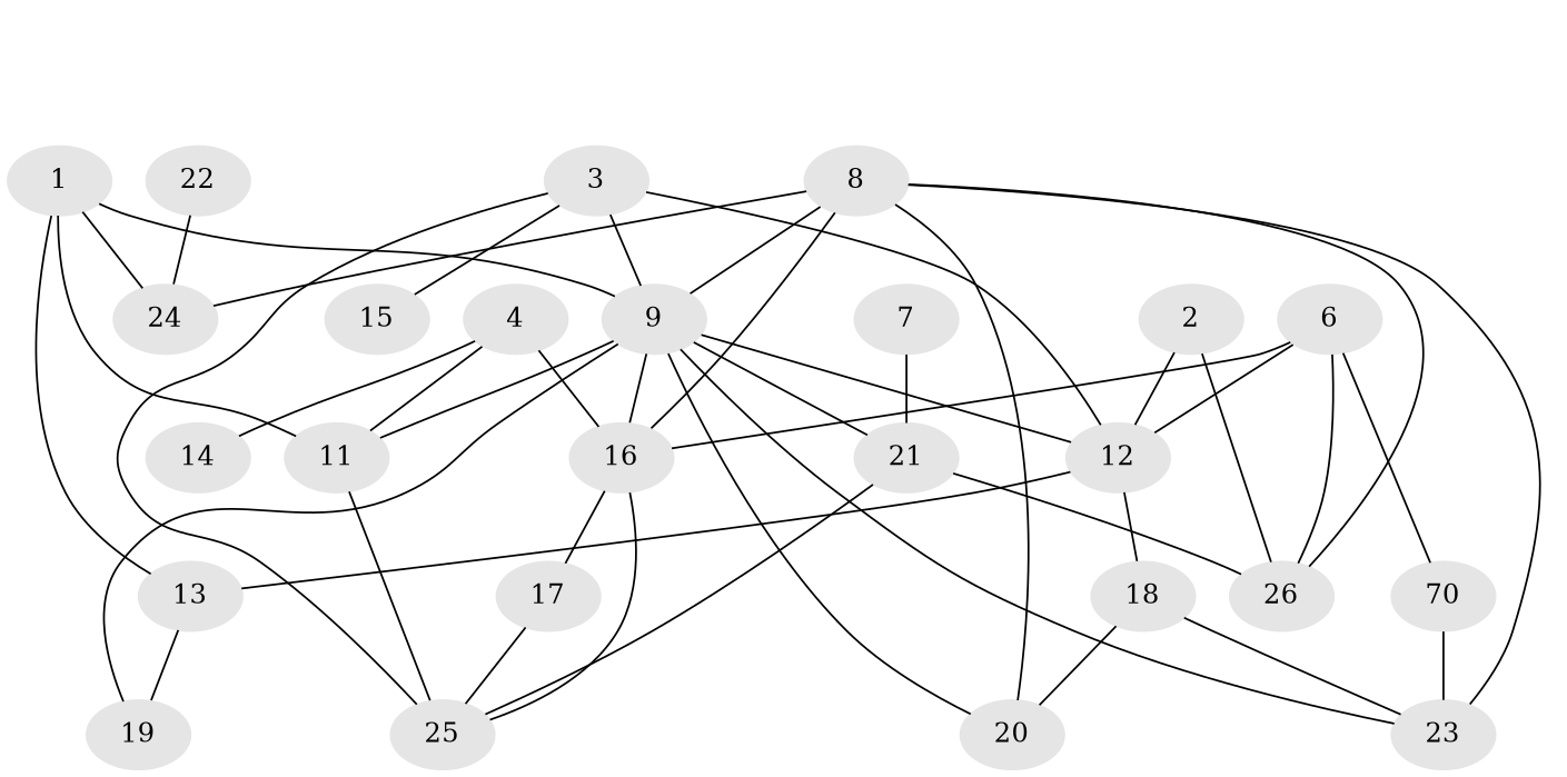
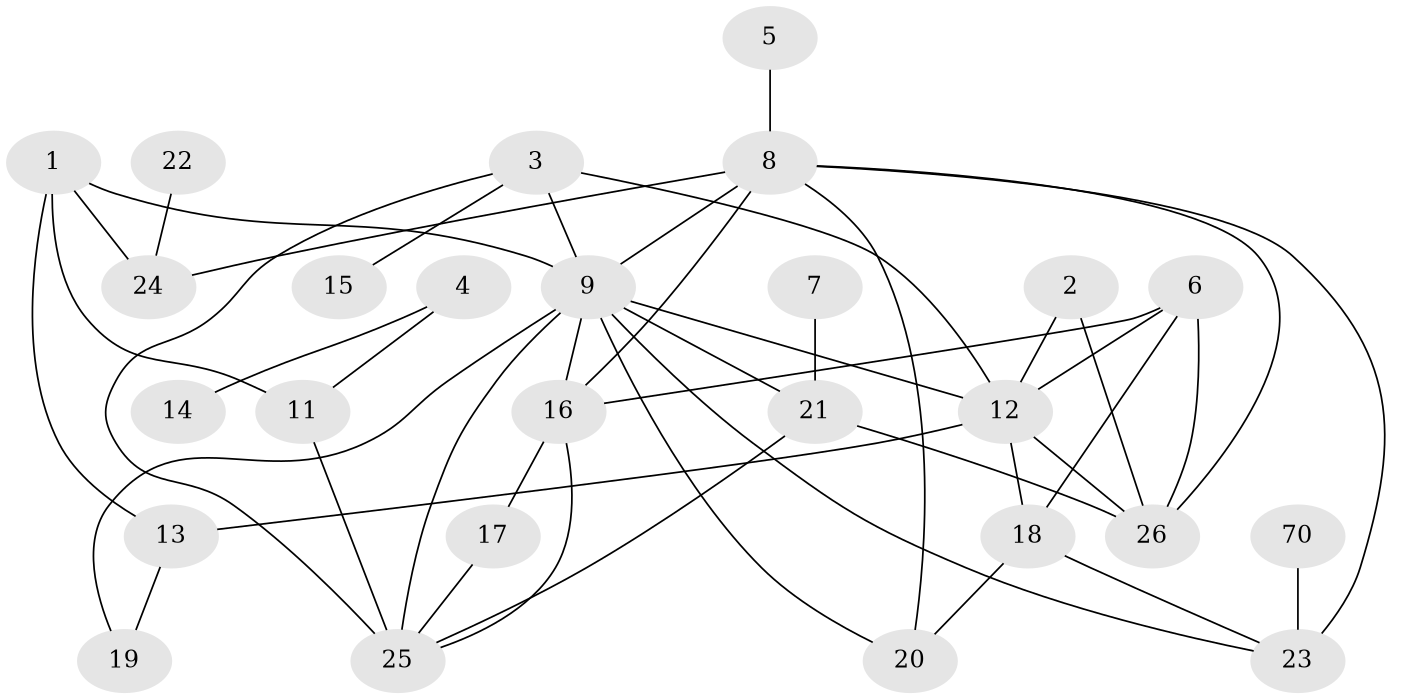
  graph {
    node [color=gray90 style=filled]
    edge [weight=1.0]
    1
    9
    11
    13
    24
    12
    25
    16
    21
    20
    23
    19
    2
    26
    18
    3
    15
    4
    14
    17
+   5
    8
    7
    6
    n25 [label=70]
    22
    1 -- 9
    1 -- 11
    1 -- 13
    1 -- 24
    9 -- 12
-   9 -- 11
+   9 -- 25
    9 -- 16
    9 -- 21
    9 -- 20
    9 -- 23
    9 -- 19
    11 -- 25 [weight=2.0]
    13 -- 19
    12 -- 13
+   12 -- 26
    12 -- 18
    16 -- 25
    16 -- 17
    21 -- 25
    21 -- 26
    2 -- 12
    2 -- 26
    18 -- 20
    18 -- 23
    3 -- 9
    3 -- 12
    3 -- 25
    3 -- 15
    4 -- 11
-   4 -- 16
    4 -- 14
    17 -- 25
+   5 -- 8
    8 -- 9
    8 -- 24
    8 -- 16
    8 -- 20
    8 -- 23
    8 -- 26
    7 -- 21
    6 -- 12
    6 -- 16
    6 -- 26
-   6 -- n25 [weight=2.0]
+   6 -- 18 [weight=2.0]
    n25 -- 23 [weight=2.0]
    22 -- 24
  }
